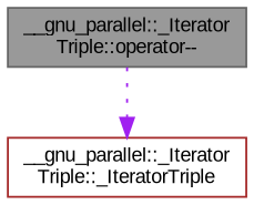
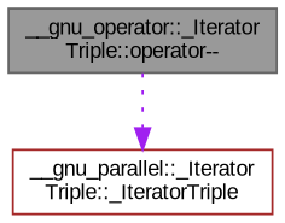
  digraph {
    rankdir=TB
    fontname="Liberation Sans"
    node [fontname="Liberation Sans" fontsize=10 shape=box style=filled]
-   n1 [color=gray40 fillcolor=grey60 fontcolor=black height=0.2 label="__gnu_parallel::_Iterator\lTriple::operator--" width=0.4]
+   n1 [color=gray40 fillcolor=grey60 fontcolor=black height=0.2 label="__gnu_operator::_Iterator\lTriple::operator--" width=0.4]
    n2 [color=brown fillcolor=white height=0.2 label="__gnu_parallel::_Iterator\lTriple::_IteratorTriple" width=0.4]
    n1 -> n2 [color=purple fontname="Liberation Sans" fontsize=10 labelfontname=Helvetica labelfontsize=10 style=dotted]
  }
